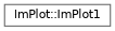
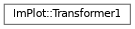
  digraph {
    rankdir=LR
-   n1 [color=grey40 fillcolor=white fontname=Helvetica fontsize=10 height=0.2 label="ImPlot::ImPlot1" shape=box style=filled width=0.4]
+   n1 [color=grey40 fillcolor=white fontname=Helvetica fontsize=10 height=0.2 label="ImPlot::Transformer1" shape=box style=filled width=0.4]
  }
